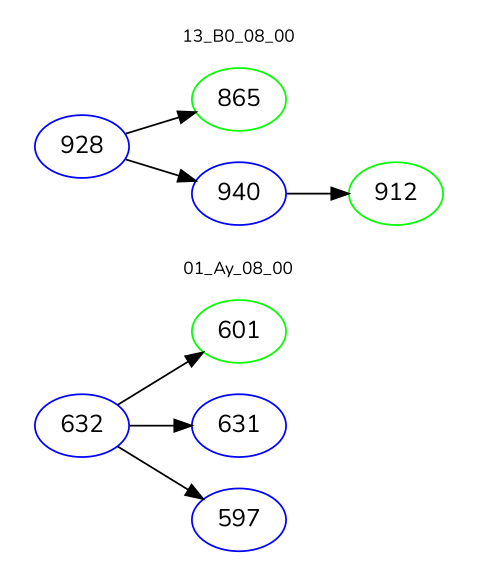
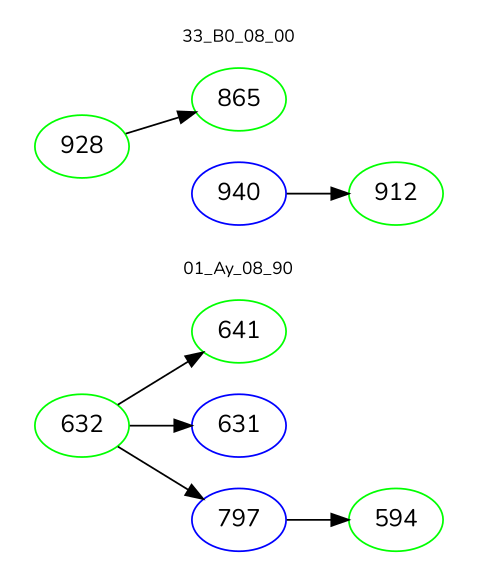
  digraph {
    fontname=Nunito
    rankdir=LR
    node [color=blue fontname=Nunito]
    edge [color=black fontname=Nunito]
-   n1 [label=632]
-   n2 [label=597]
+   n1 [color=green label=632]
+   n2 [label=797]
    n3 [label=631]
-   n4 [color=green label=601]
-   n6 [label=928]
+   n4 [color=green label=641]
+   n5 [color=green label=594]
+   n6 [color=green label=928]
    n7 [label=940]
    n8 [color=green label=865]
    n9 [color=green label=912]
    subgraph cluster_1 {
      color=white
      fontsize=10
-     label="01_Ay_08_00"
+     label="01_Ay_08_90"
      n1
      n2
      n3
      n4
+     n5
    }
    subgraph cluster_2 {
      color=white
      fontsize=10
-     label="13_B0_08_00"
+     label="33_B0_08_00"
      n6
      n7
      n8
      n9
    }
    n1 -> n2
    n1 -> n3
    n1 -> n4
-   n6 -> n7
+   n2 -> n5
    n6 -> n8
    n7 -> n9
  }
